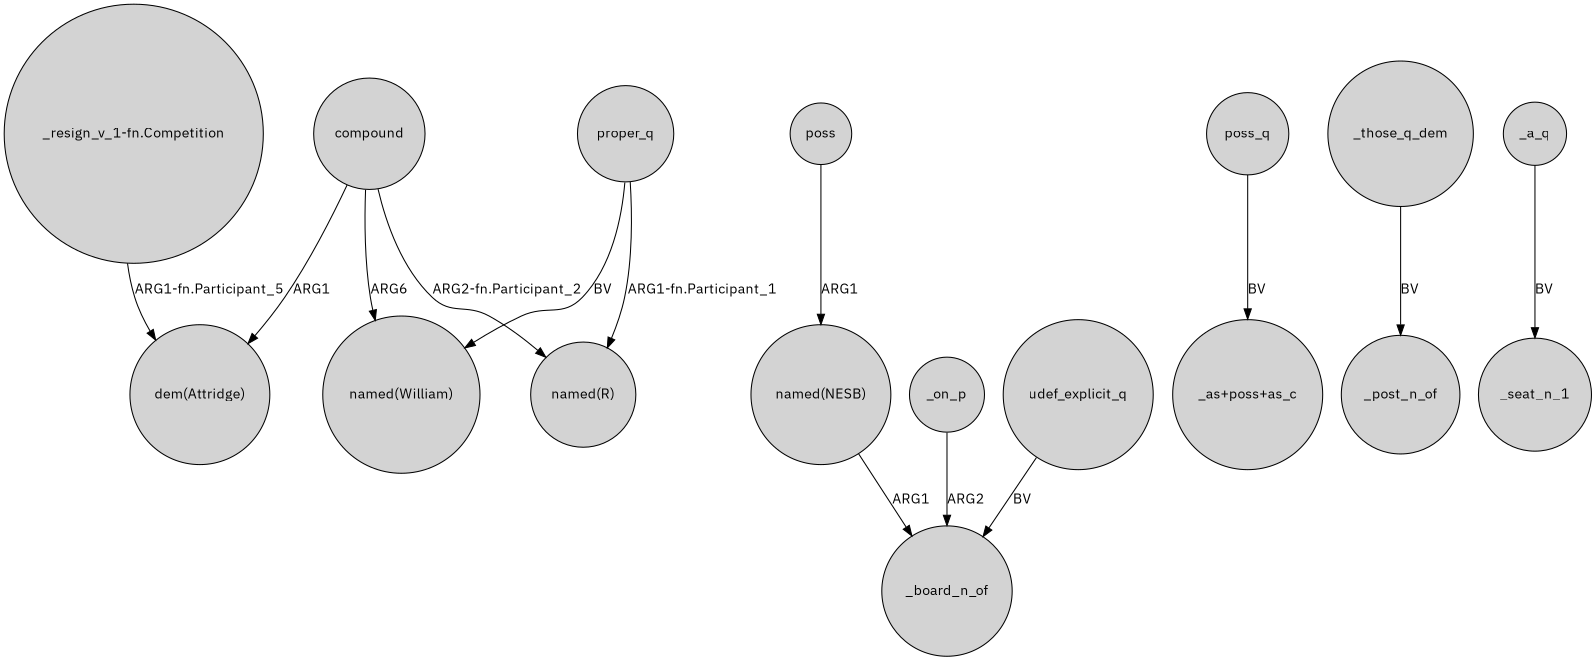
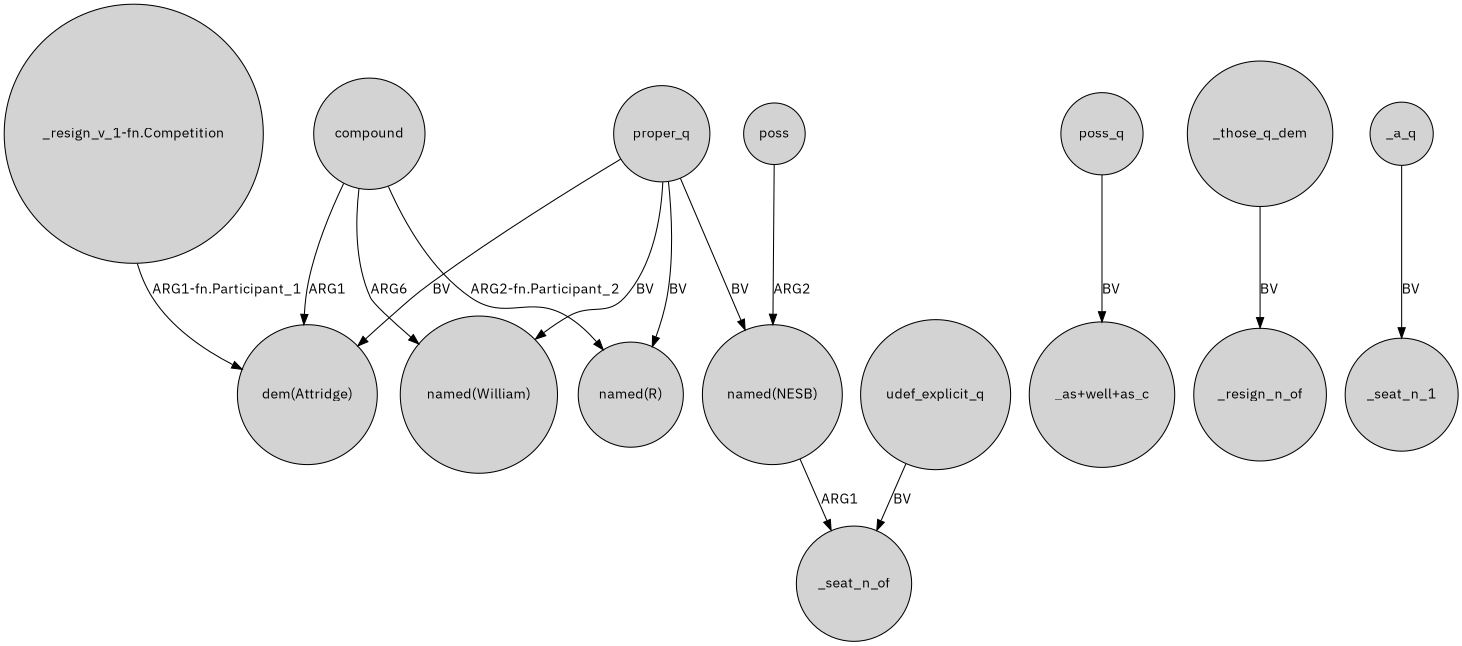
  digraph {
    fontname="IBM Plex Sans"
    node [fontname="IBM Plex Sans" shape=circle style=filled]
    edge [fontname="IBM Plex Sans"]
    compound
    "named(R)"
    n3 [label="dem(Attridge)"]
    "named(William)"
    poss
    "named(NESB)"
-   _board_n_of
+   _board_n_of [label=_seat_n_of]
    "_resign_v_1-fn.Competition"
-   _on_p
    proper_q
    n11 [label=udef_explicit_q]
    n12 [label=poss_q]
-   "_as+well+as_c" [label="_as+poss+as_c"]
+   "_as+well+as_c"
    _those_q_dem
-   _post_n_of
+   _post_n_of [label=_resign_n_of]
    _a_q
    _seat_n_1
    compound -> "named(R)" [label="ARG2-fn.Participant_2"]
    compound -> n3 [label=ARG1]
    compound -> "named(William)" [label=ARG6]
-   poss -> "named(NESB)" [label=ARG1]
+   poss -> "named(NESB)" [label=ARG2]
    "named(NESB)" -> _board_n_of [label=ARG1]
-   "_resign_v_1-fn.Competition" -> n3 [label="ARG1-fn.Participant_5"]
-   _on_p -> _board_n_of [label=ARG2]
-   proper_q -> "named(R)" [label="ARG1-fn.Participant_1"]
+   "_resign_v_1-fn.Competition" -> n3 [label="ARG1-fn.Participant_1"]
+   proper_q -> "named(R)" [label=BV]
+   proper_q -> n3 [label=BV]
    proper_q -> "named(William)" [label=BV]
+   proper_q -> "named(NESB)" [label=BV]
    n11 -> _board_n_of [label=BV]
    n12 -> "_as+well+as_c" [label=BV]
    _those_q_dem -> _post_n_of [label=BV]
    _a_q -> _seat_n_1 [label=BV]
  }
